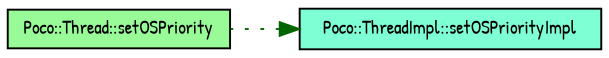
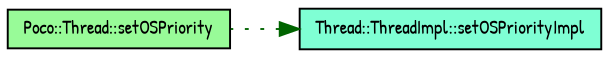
  digraph {
    rankdir=RL
    fontname="Patrick Hand"
    node [color=black fontname="Patrick Hand" fontsize=10 shape=record style=filled]
-   n1 [fillcolor=aquamarine fontcolor=black height=0.2 label="Poco::ThreadImpl::setOSPriorityImpl" width=0.4]
+   n1 [fillcolor=aquamarine fontcolor=black height=0.2 label="Thread::ThreadImpl::setOSPriorityImpl" width=0.4]
    n2 [fillcolor=palegreen height=0.2 label="Poco::Thread::setOSPriority" width=0.4]
    n1 -> n2 [color=darkgreen dir=back fontname="Patrick Hand" fontsize=10 labelfontname=Helvetica labelfontsize=10 style=dotted]
  }
